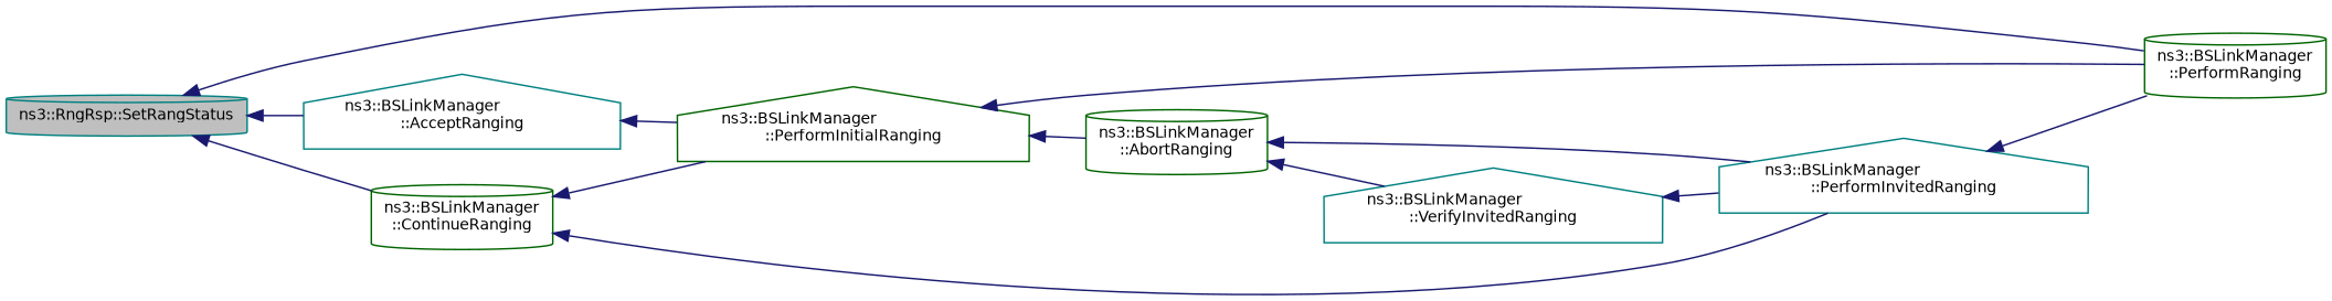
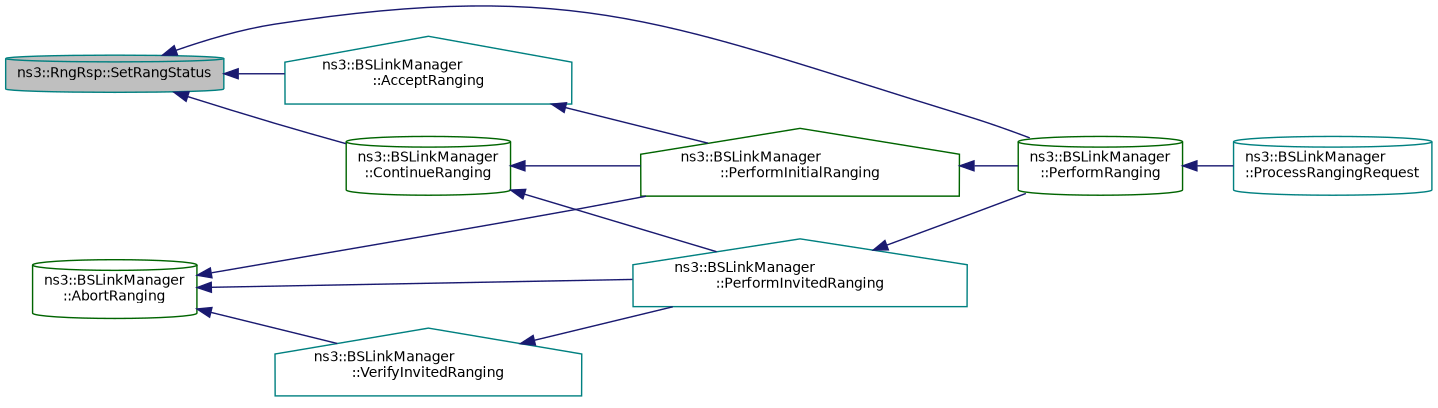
  digraph {
    rankdir=LR
    node [color=teal fillcolor=white fontname=Helvetica fontsize=10 shape=cylinder style=filled]
    edge [color=midnightblue dir=back fontname=Helvetica fontsize=10 labelfontname=Helvetica labelfontsize=10 style=solid]
    n1 [fillcolor=grey75 fontcolor=black height=0.2 label="ns3::RngRsp::SetRangStatus" width=0.4]
    n2 [color=darkgreen height=0.2 label="ns3::BSLinkManager\l::PerformRanging" width=0.4]
    n3 [height=0.2 label="ns3::BSLinkManager\l::AcceptRanging" shape=house width=0.4]
    n4 [color=darkgreen height=0.2 label="ns3::BSLinkManager\l::ContinueRanging" width=0.4]
+   n5 [height=0.2 label="ns3::BSLinkManager\l::ProcessRangingRequest" width=0.4]
    n6 [color=darkgreen height=0.2 label="ns3::BSLinkManager\l::AbortRanging" width=0.4]
    n7 [color=darkgreen height=0.2 label="ns3::BSLinkManager\l::PerformInitialRanging" shape=house width=0.4]
    n8 [height=0.2 label="ns3::BSLinkManager\l::PerformInvitedRanging" shape=house width=0.4]
    n9 [height=0.2 label="ns3::BSLinkManager\l::VerifyInvitedRanging" shape=house width=0.4]
    n1 -> n2
    n1 -> n3
    n1 -> n4
+   n2 -> n5
    n3 -> n7
    n4 -> n7
    n4 -> n8
-   n7 -> n6
+   n6 -> n7
    n6 -> n8
    n6 -> n9
    n7 -> n2
    n8 -> n2
    n9 -> n8
  }
